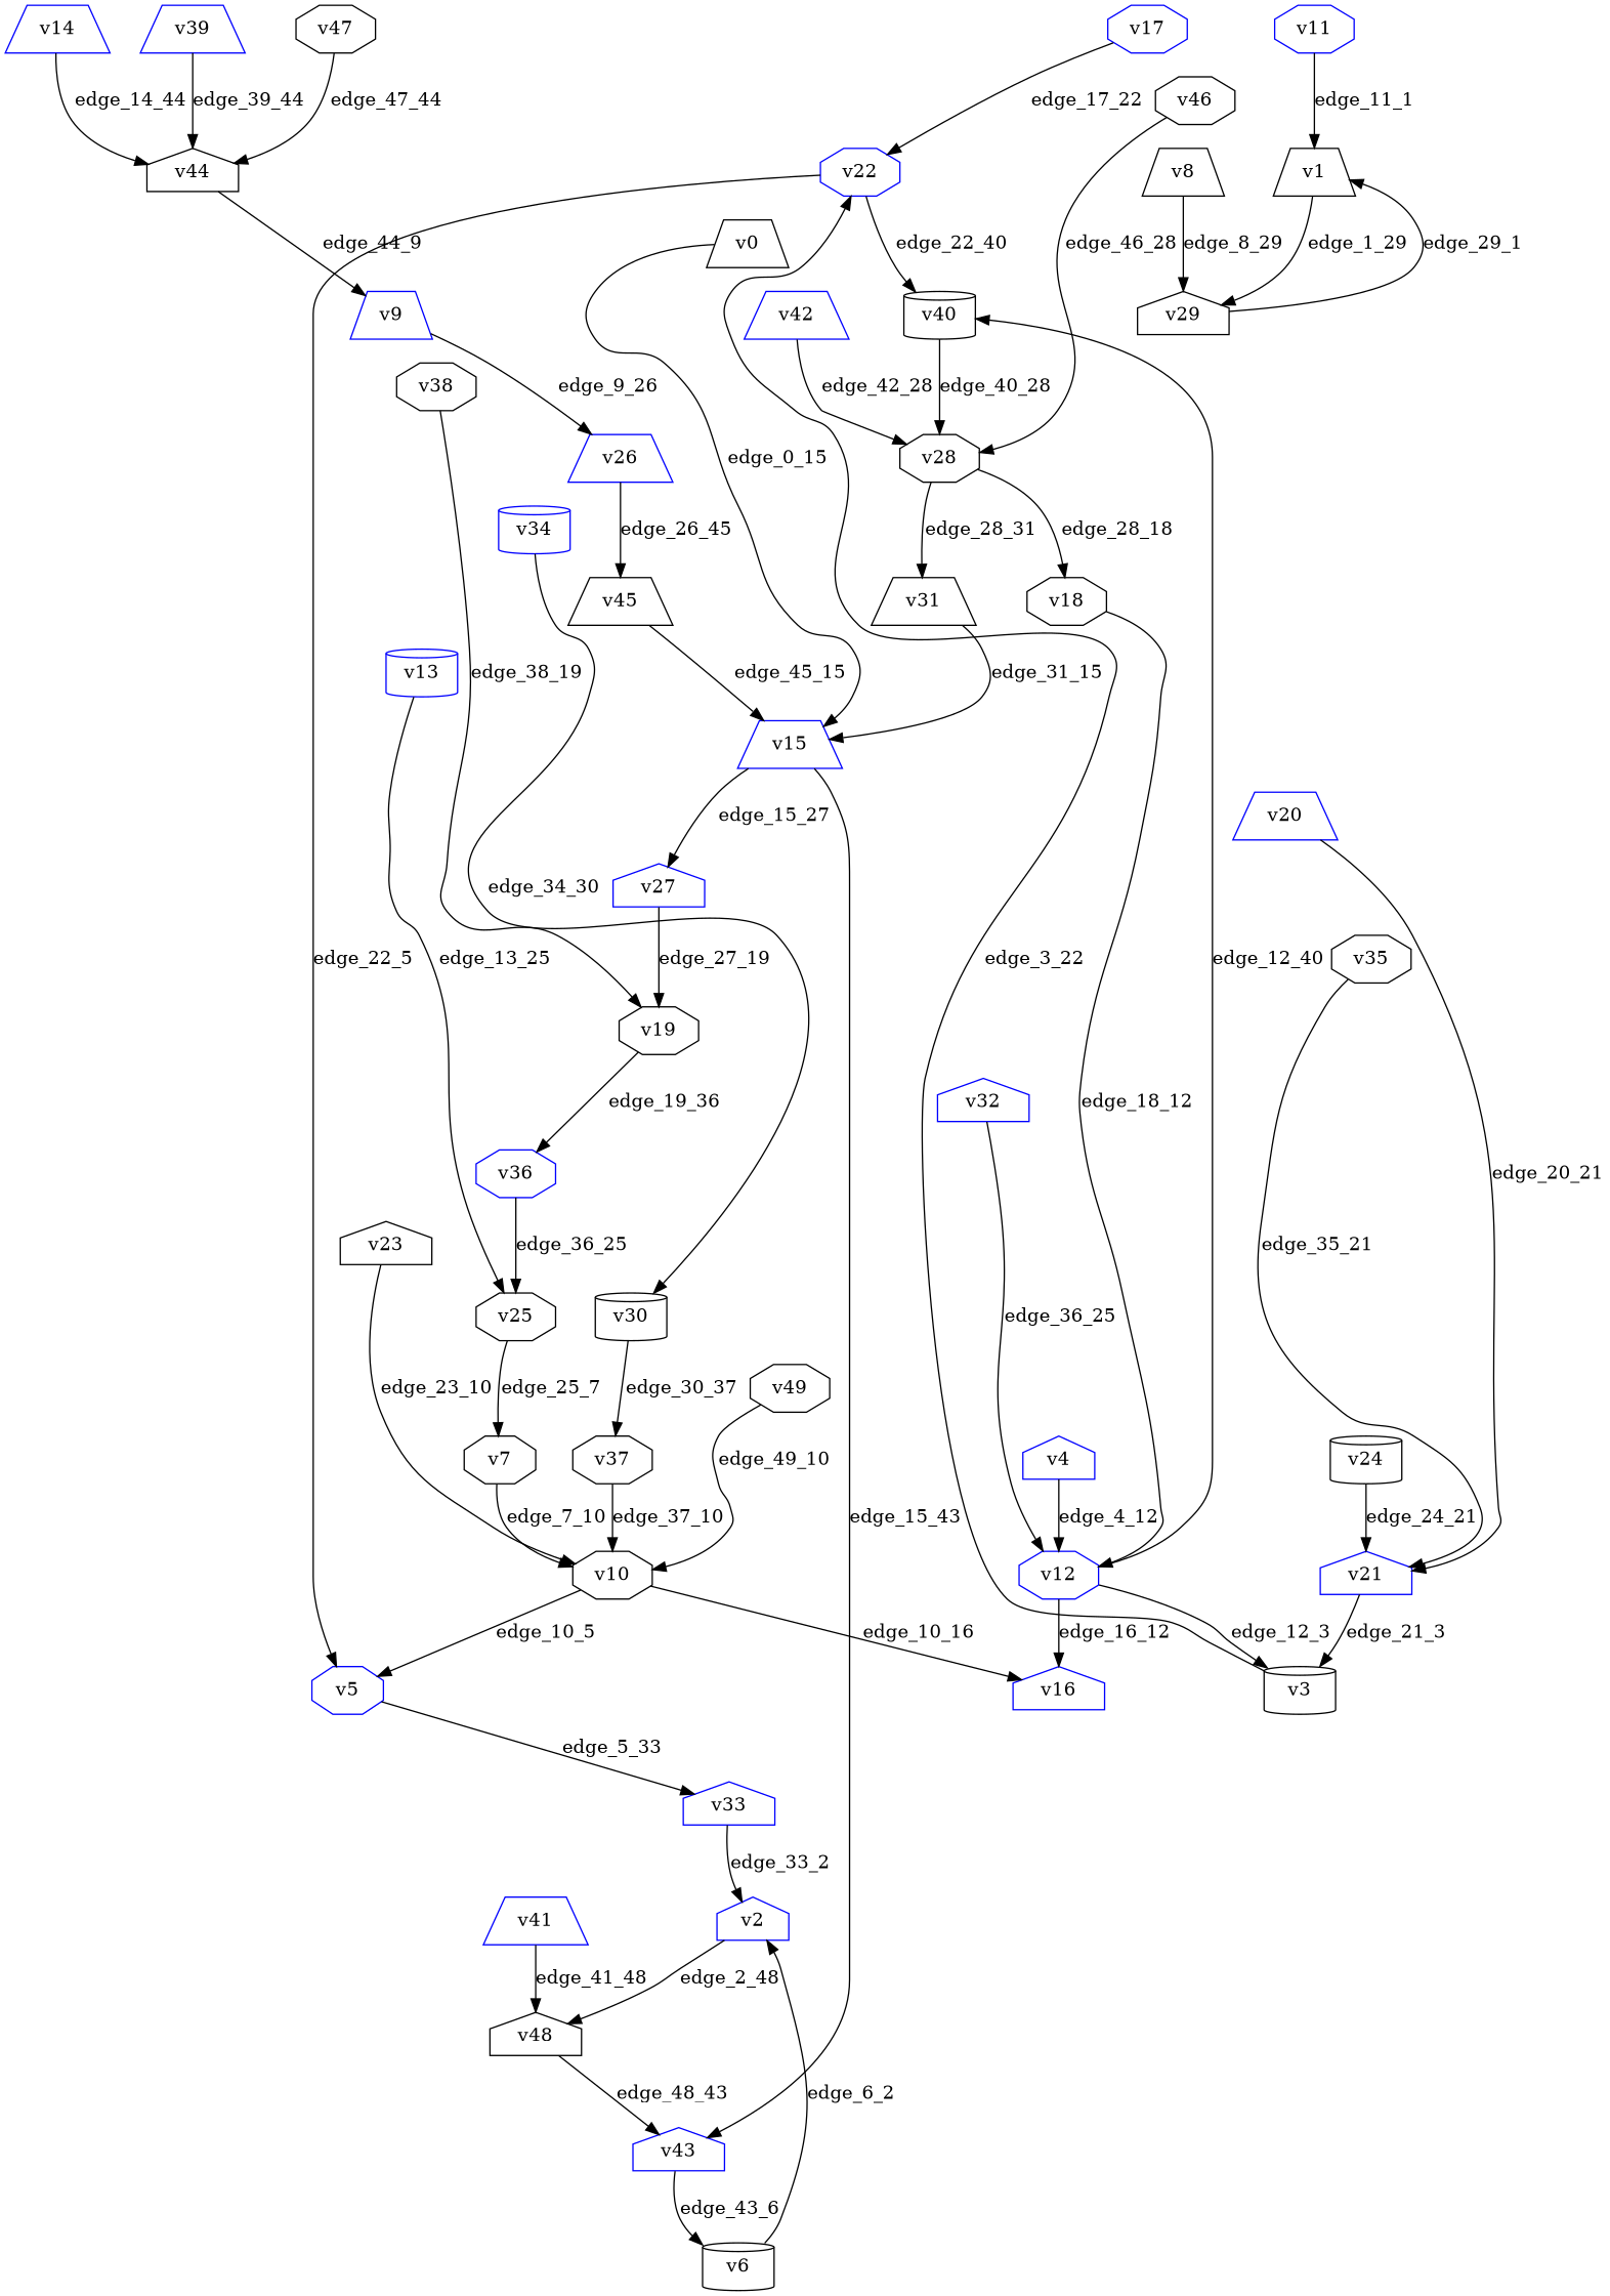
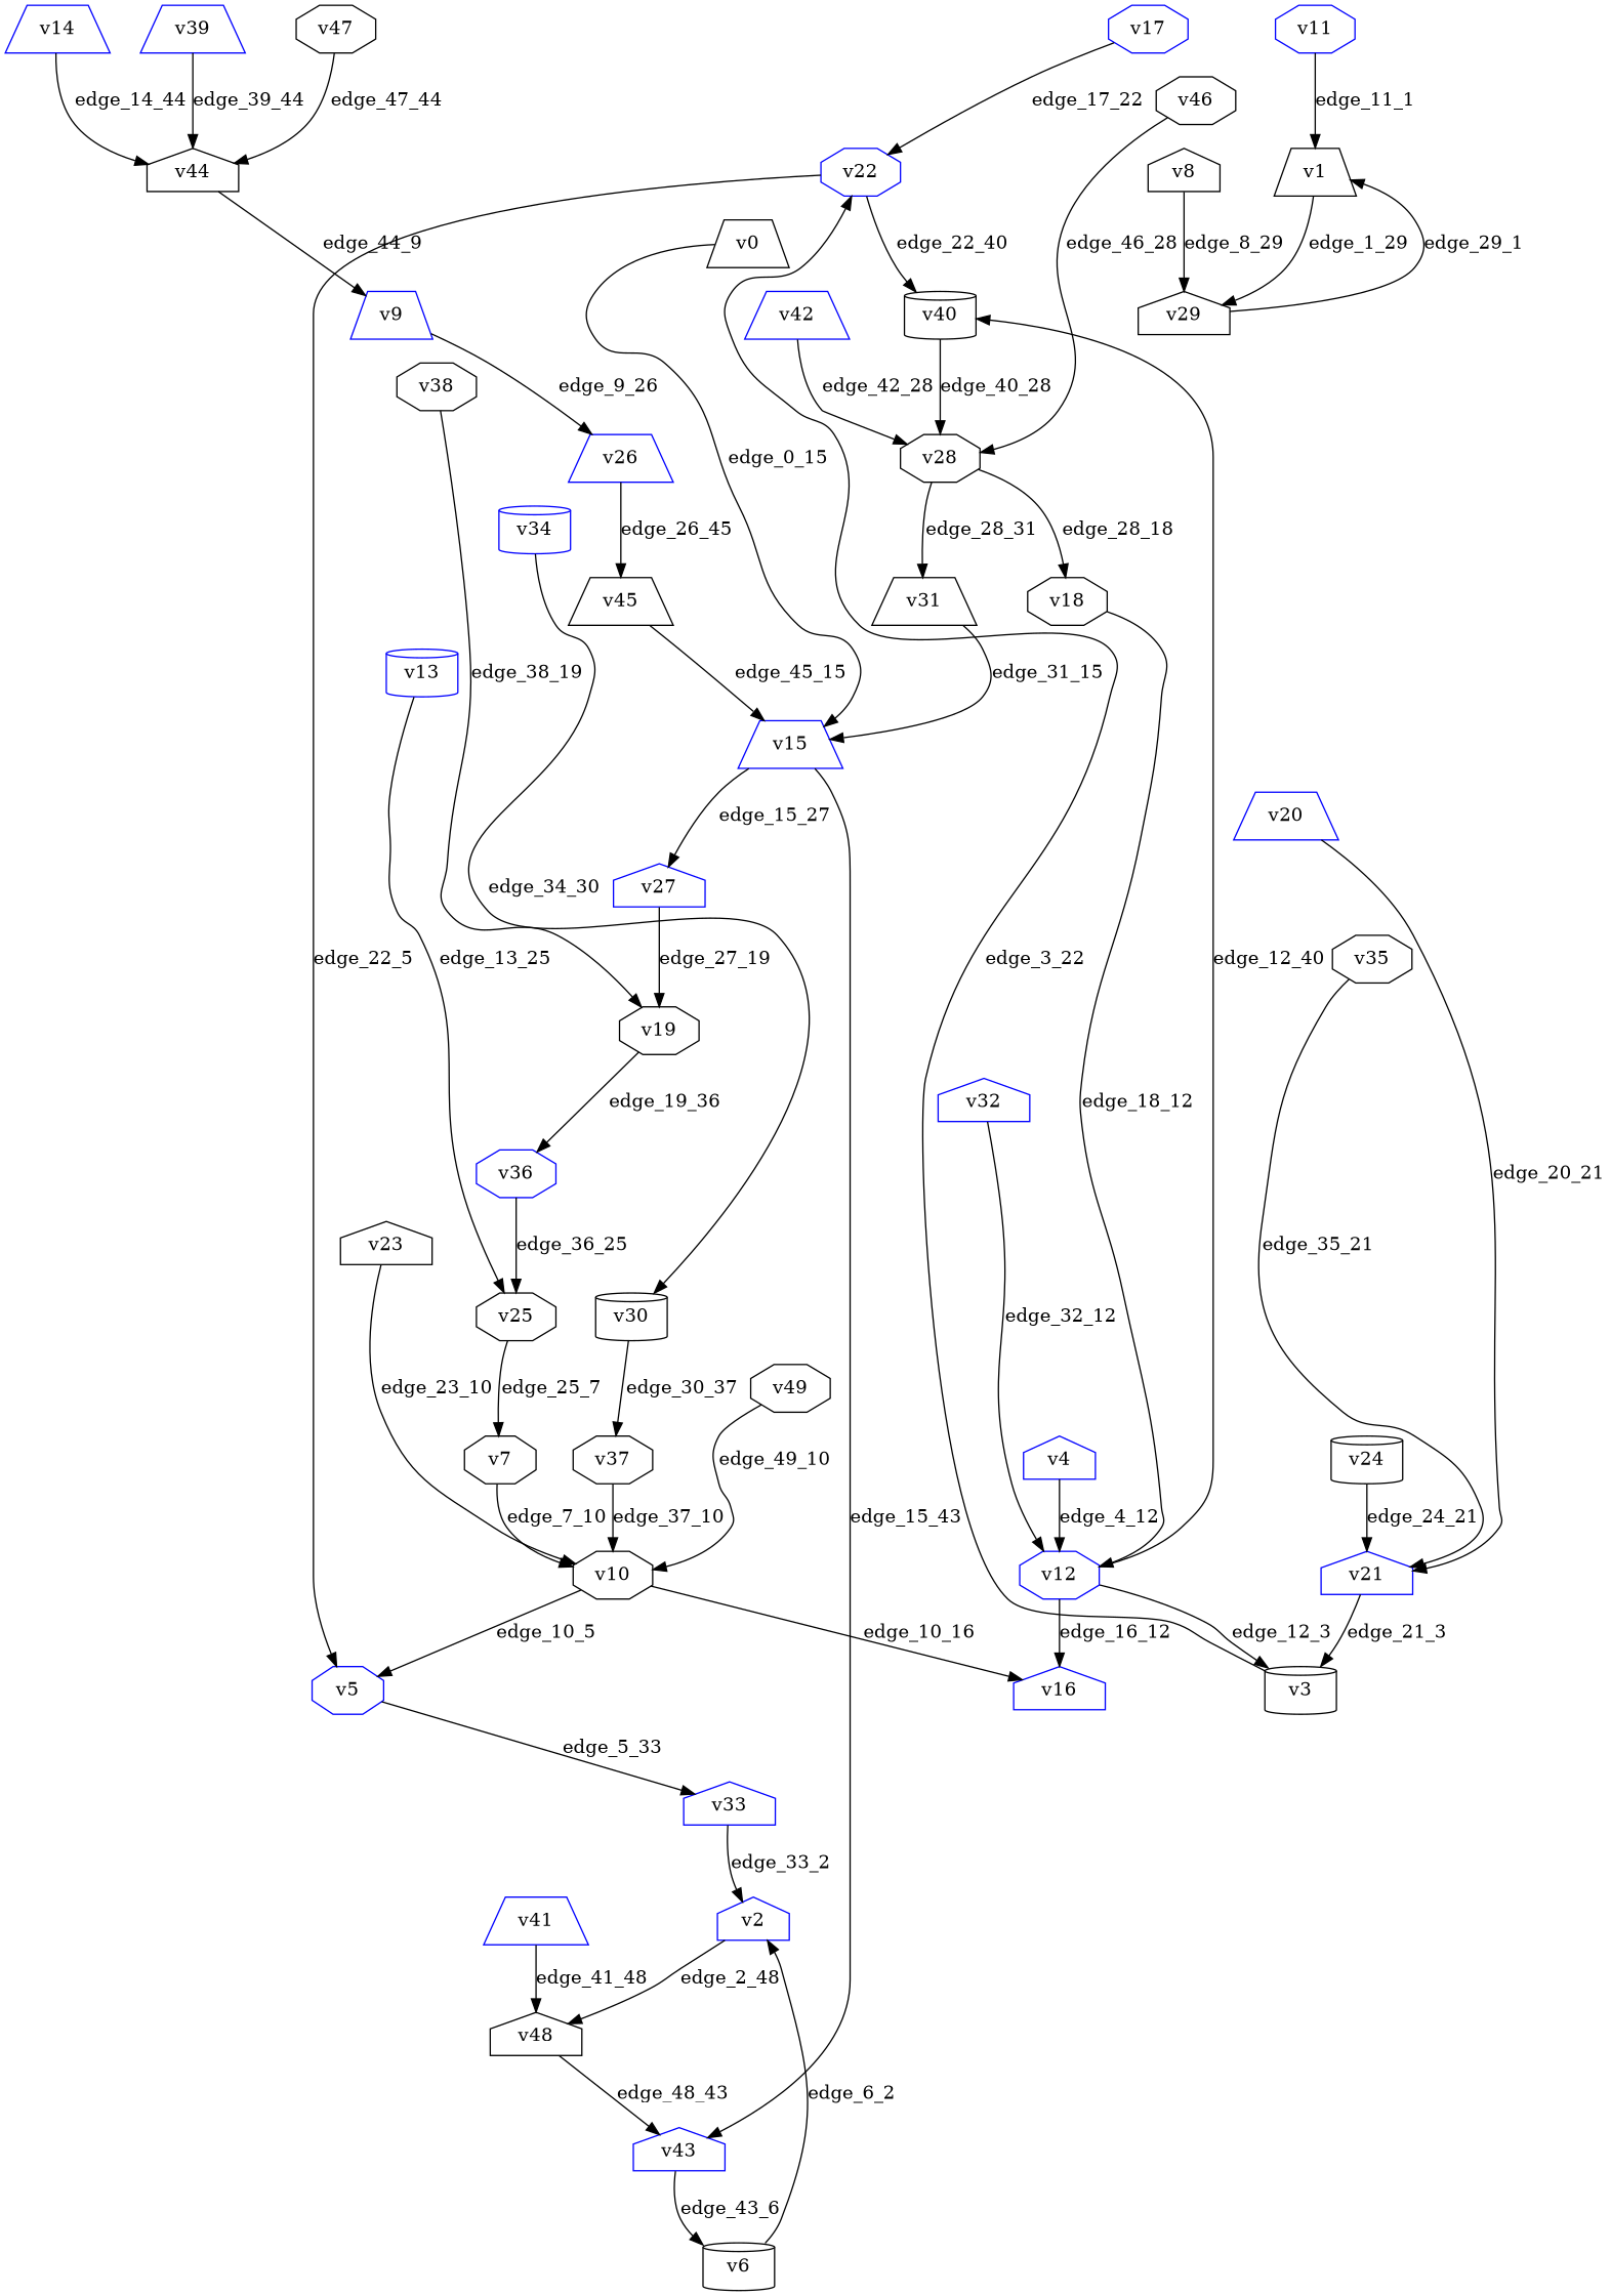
  digraph {
    node [color=black player=0 shape=octagon]
    v0 [shape=trapezium]
    v15 [color=blue player=-1 shape=trapezium]
    v27 [color=blue shape=house]
    v43 [color=blue player=1 shape=house]
    v1 [shape=trapezium]
    v29 [player=-1 shape=house]
    v2 [color=blue shape=house]
    v48 [player=-1 shape=house]
    v3 [player=1 shape=cylinder]
    v22 [color=blue player=-1]
    v5 [color=blue]
    v40 [shape=cylinder]
    v4 [color=blue shape=house]
    v12 [color=blue player=-1]
    v16 [color=blue player=1 shape=house]
    v33 [color=blue player=-1 shape=house]
    v6 [player=-1 shape=cylinder]
    v7 [player=1]
    v10 [player=-1]
-   v8 [shape=trapezium]
+   v8 [shape=house]
    v9 [color=blue shape=trapezium]
    v26 [color=blue player=-1 shape=trapezium]
    v45 [player=1 shape=trapezium]
    v11 [color=blue player=-1]
    v28 [player=-1]
    v13 [color=blue shape=cylinder]
    v25 [player=-1]
    v14 [color=blue player=1 shape=trapezium]
    v44 [player=-1 shape=house]
    v19 [player=-1]
    v17 [color=blue]
    v18
    v36 [color=blue player=1]
    v20 [color=blue player=1 shape=trapezium]
    v21 [color=blue player=-1 shape=house]
    v23 [player=1 shape=house]
    v24 [shape=cylinder]
    v31 [player=1 shape=trapezium]
    v30 [player=-1 shape=cylinder]
    v37 [player=1]
    v32 [color=blue player=1 shape=house]
    v34 [color=blue player=1 shape=cylinder]
    v35 [player=1]
    v38 [player=1]
    v39 [color=blue shape=trapezium]
    v41 [color=blue shape=trapezium]
    v42 [color=blue player=1 shape=trapezium]
    v46
    v47
    v49 [player=1]
    v0 -> v15 [discount=0.403553 label=edge_0_15 weight=-7.666712]
    v15 -> v27 [label=edge_15_27 probability=0.680513]
    v15 -> v43 [label=edge_15_43 probability=0.319487]
    v27 -> v19 [discount=0.786835 label=edge_27_19 weight=2.590682]
    v43 -> v6 [discount=0.576457 label=edge_43_6 weight=1.393712]
    v1 -> v29 [discount=0.112687 label=edge_1_29 weight=6.810130]
    v29 -> v1 [label=edge_29_1 probability=1.000000]
    v2 -> v48 [discount=0.327741 label=edge_2_48 weight=-1.208518]
    v48 -> v43 [label=edge_48_43 probability=1.000000]
    v3 -> v22 [discount=0.426753 label=edge_3_22 weight=-8.540868]
    v22 -> v5 [label=edge_22_5 probability=0.345591]
    v22 -> v40 [label=edge_22_40 probability=0.654409]
    v5 -> v33 [discount=0.587026 label=edge_5_33 weight=-8.774729]
    v40 -> v28 [discount=0.275008 label=edge_40_28 weight=8.976937]
    v4 -> v12 [discount=0.396462 label=edge_4_12 weight=8.998918]
    v12 -> v3 [label=edge_12_3 probability=0.466094]
    v12 -> v40 [label=edge_12_40 probability=0.533906]
    v12 -> v16 [discount=0.182422 label=edge_16_12 weight=4.082735]
    v33 -> v2 [label=edge_33_2 probability=1.000000]
    v6 -> v2 [label=edge_6_2 probability=1.000000]
    v7 -> v10 [discount=0.297944 label=edge_7_10 weight=-2.102576]
    v10 -> v5 [label=edge_10_5 probability=0.441390]
    v10 -> v16 [label=edge_10_16 probability=0.558610]
    v8 -> v29 [discount=0.563881 label=edge_8_29 weight=8.528176]
    v9 -> v26 [discount=0.586490 label=edge_9_26 weight=-6.141518]
    v26 -> v45 [label=edge_26_45 probability=1.000000]
    v45 -> v15 [discount=0.550561 label=edge_45_15 weight=-8.386402]
    v11 -> v1 [label=edge_11_1 probability=1.000000]
    v28 -> v18 [label=edge_28_18 probability=0.439393]
    v28 -> v31 [label=edge_28_31 probability=0.560607]
    v13 -> v25 [discount=0.598137 label=edge_13_25 weight=-1.640342]
    v25 -> v7 [label=edge_25_7 probability=0.646269]
    v14 -> v44 [discount=0.430613 label=edge_14_44 weight=-9.546482]
    v44 -> v9 [label=edge_44_9 probability=1.000000]
    v19 -> v36 [label=edge_19_36 probability=1.000000]
    v17 -> v22 [discount=0.276717 label=edge_17_22 weight=-9.790963]
    v18 -> v12 [discount=0.758168 label=edge_18_12 weight=-2.962235]
    v36 -> v25 [discount=0.697061 label=edge_36_25 weight=3.407467]
    v20 -> v21 [discount=0.477255 label=edge_20_21 weight=-6.439021]
    v21 -> v3 [label=edge_21_3 probability=1.000000]
    v23 -> v10 [discount=0.617673 label=edge_23_10 weight=-1.415625]
    v24 -> v21 [discount=0.750518 label=edge_24_21 weight=6.113958]
    v31 -> v15 [discount=0.758983 label=edge_31_15 weight=-8.557183]
    v30 -> v37 [label=edge_30_37 probability=1.000000]
    v37 -> v10 [discount=0.198906 label=edge_37_10 weight=7.622252]
-   v32 -> v12 [discount=0.831601 label=edge_36_25 weight=-1.925557]
+   v32 -> v12 [discount=0.831601 label=edge_32_12 weight=-1.925557]
    v34 -> v30 [discount=0.484777 label=edge_34_30 weight=0.907162]
    v35 -> v21 [discount=0.763433 label=edge_35_21 weight=-1.468136]
    v38 -> v19 [discount=0.604922 label=edge_38_19 weight=-5.540247]
    v39 -> v44 [discount=0.754982 label=edge_39_44 weight=9.485747]
    v41 -> v48 [discount=0.275568 label=edge_41_48 weight=9.931500]
    v42 -> v28 [discount=0.147964 label=edge_42_28 weight=7.896279]
    v46 -> v28 [discount=0.229718 label=edge_46_28 weight=-5.007893]
    v47 -> v44 [discount=0.788391 label=edge_47_44 weight=5.888071]
    v49 -> v10 [discount=0.802279 label=edge_49_10 weight=-4.572426]
  }
